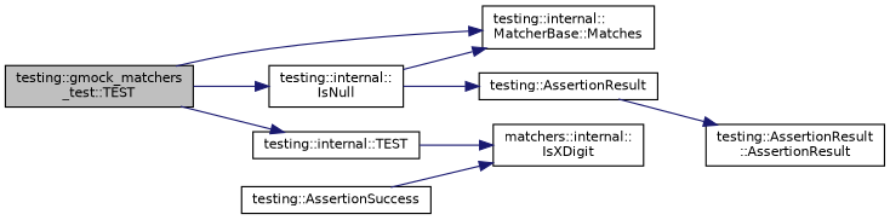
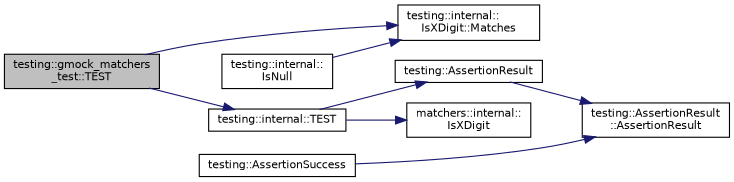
  digraph {
    rankdir=LR
    node [color=black fillcolor=white fontname=Helvetica fontsize=10 shape=record style=filled]
    edge [color=midnightblue fontname=Helvetica fontsize=10 labelfontname=Helvetica labelfontsize=10 style=solid]
    n1 [fillcolor=grey75 fontcolor=black height=0.2 label="testing::gmock_matchers\l_test::TEST" width=0.4]
    n2 [height=0.2 label="testing::internal::\lIsNull" width=0.4]
-   n3 [height=0.2 label="testing::internal::\lMatcherBase::Matches" width=0.4]
+   n3 [height=0.2 label="testing::internal::\lIsXDigit::Matches" width=0.4]
    n4 [height=0.2 label="testing::internal::TEST" width=0.4]
    n5 [height=0.2 label="testing::AssertionResult" width=0.4]
    n6 [height=0.2 label="matchers::internal::\lIsXDigit" width=0.4]
    n7 [height=0.2 label="testing::AssertionResult\l::AssertionResult" width=0.4]
    n8 [height=0.2 label="testing::AssertionSuccess" width=0.4]
-   n1 -> n2
    n1 -> n3
    n1 -> n4
    n2 -> n3
-   n2 -> n5
+   n4 -> n5
    n4 -> n6
    n5 -> n7
-   n8 -> n6
+   n8 -> n7
  }
